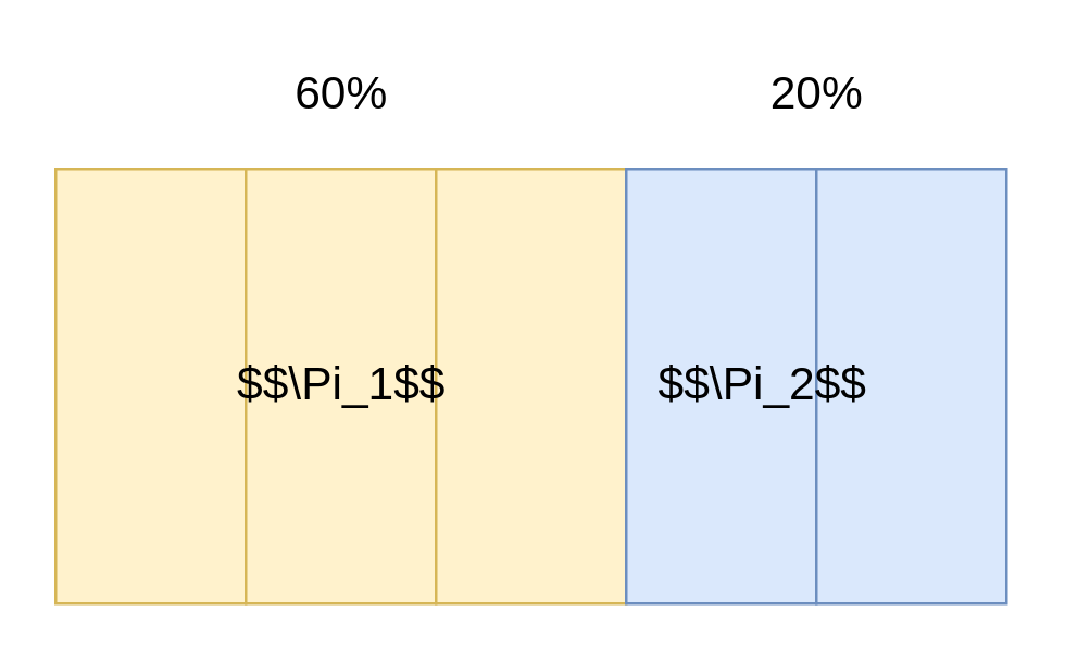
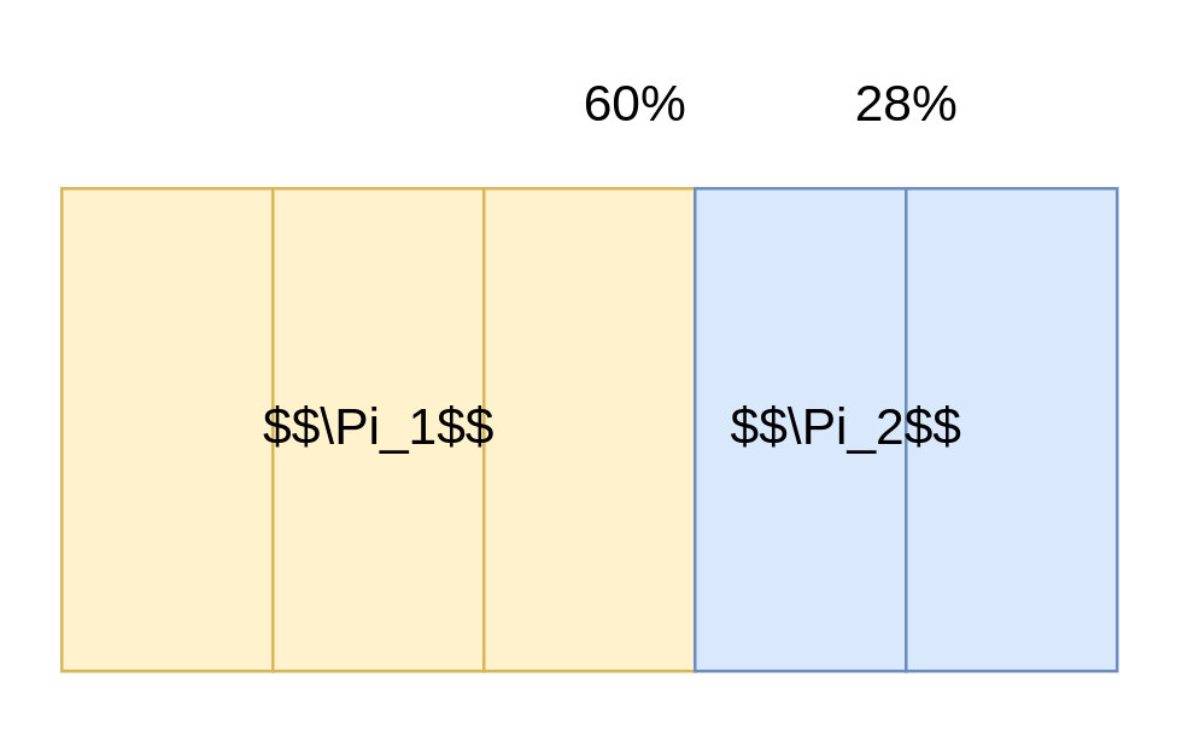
  <mxCell id="0" />
  <mxCell id="1" parent="0" />
  <mxCell id="2" value="" style="rounded=0;whiteSpace=wrap;html=1;fillColor=#fff2cc;strokeColor=#d6b656;" vertex="1" parent="1"><mxGeometry x="20" y="62" width="70" height="160" as="geometry" /></mxCell>
  <mxCell id="3" value="" style="rounded=0;whiteSpace=wrap;html=1;fillColor=#fff2cc;strokeColor=#d6b656;" vertex="1" parent="1"><mxGeometry x="90" y="62" width="70" height="160" as="geometry" /></mxCell>
  <mxCell id="4" value="" style="rounded=0;whiteSpace=wrap;html=1;fillColor=#fff2cc;strokeColor=#d6b656;" vertex="1" parent="1"><mxGeometry x="160" y="62" width="70" height="160" as="geometry" /></mxCell>
  <mxCell id="5" value="" style="rounded=0;whiteSpace=wrap;html=1;fillColor=#dae8fc;strokeColor=#6c8ebf;" vertex="1" parent="1"><mxGeometry x="230" y="62" width="70" height="160" as="geometry" /></mxCell>
  <mxCell id="6" value="" style="rounded=0;whiteSpace=wrap;html=1;fillColor=#dae8fc;strokeColor=#6c8ebf;" vertex="1" parent="1"><mxGeometry x="300" y="62" width="70" height="160" as="geometry" /></mxCell>
- <mxCell id="7" value="&lt;font style=&quot;font-size: 17px;&quot;&gt;60%&lt;/font&gt;" style="text;html=1;align=center;verticalAlign=middle;resizable=0;points=[];autosize=1;strokeColor=none;fillColor=none;" vertex="1" parent="1"><mxGeometry x="95" y="20" width="60" height="30" as="geometry" /></mxCell>
- <mxCell id="8" value="&lt;font style=&quot;font-size: 17px;&quot;&gt;20%&lt;/font&gt;" style="text;html=1;align=center;verticalAlign=middle;resizable=0;points=[];autosize=1;strokeColor=none;fillColor=none;" vertex="1" parent="1"><mxGeometry x="270" y="20" width="60" height="30" as="geometry" /></mxCell>
+ <mxCell id="7" value="&lt;font style=&quot;font-size: 17px;&quot;&gt;60%&lt;/font&gt;" style="text;html=1;align=center;verticalAlign=middle;resizable=0;points=[];autosize=1;strokeColor=none;fillColor=none;" vertex="1" parent="1"><mxGeometry x="180" y="20" width="60" height="30" as="geometry" /></mxCell>
+ <mxCell id="8" value="&lt;font style=&quot;font-size: 17px;&quot;&gt;28%&lt;/font&gt;" style="text;html=1;align=center;verticalAlign=middle;resizable=0;points=[];autosize=1;strokeColor=none;fillColor=none;" vertex="1" parent="1"><mxGeometry x="270" y="20" width="60" height="30" as="geometry" /></mxCell>
  <mxCell id="9" value="&lt;font style=&quot;font-size: 17px;&quot;&gt;$$\Pi_1$$&lt;/font&gt;" style="text;html=1;align=center;verticalAlign=middle;resizable=0;points=[];autosize=1;strokeColor=none;fillColor=none;" vertex="1" parent="1"><mxGeometry x="75" y="127" width="100" height="30" as="geometry" /></mxCell>
  <mxCell id="10" value="&lt;span style=&quot;font-size: 17px;&quot;&gt;$$\Pi_2$$&lt;/span&gt;" style="text;html=1;align=center;verticalAlign=middle;resizable=0;points=[];autosize=1;strokeColor=none;fillColor=none;" vertex="1" parent="1"><mxGeometry x="230" y="127" width="100" height="30" as="geometry" /></mxCell>
